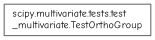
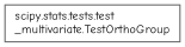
  digraph {
    rankdir=TB
    fontname="Comic Neue"
-   n1 [color=gray40 fillcolor=white fontname="Comic Neue" fontsize=10 height=0.2 label="scipy.multivariate.tests.test\l_multivariate.TestOrthoGroup" shape=box style=filled width=0.4]
+   n1 [color=gray40 fillcolor=white fontname="Comic Neue" fontsize=10 height=0.2 label="scipy.stats.tests.test\l_multivariate.TestOrthoGroup" shape=box style=filled width=0.4]
  }
